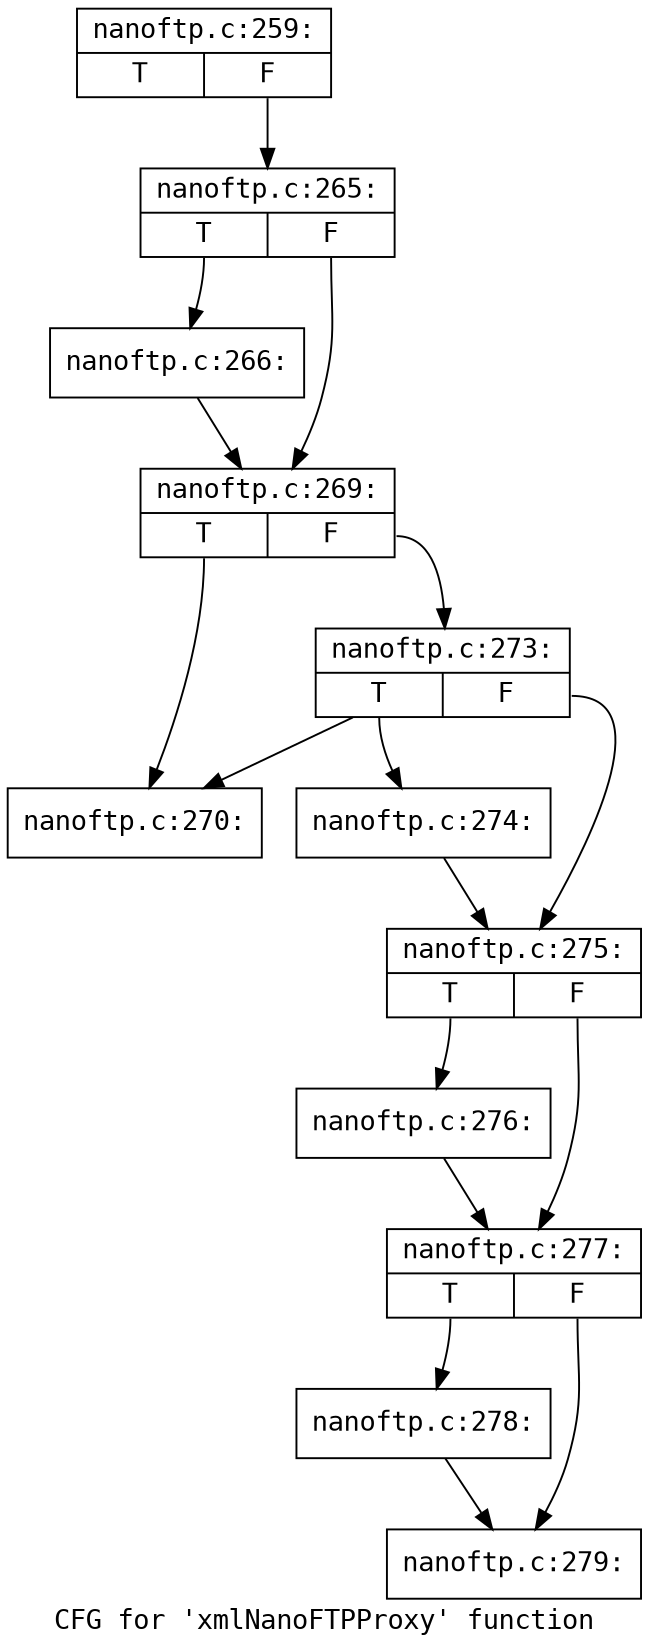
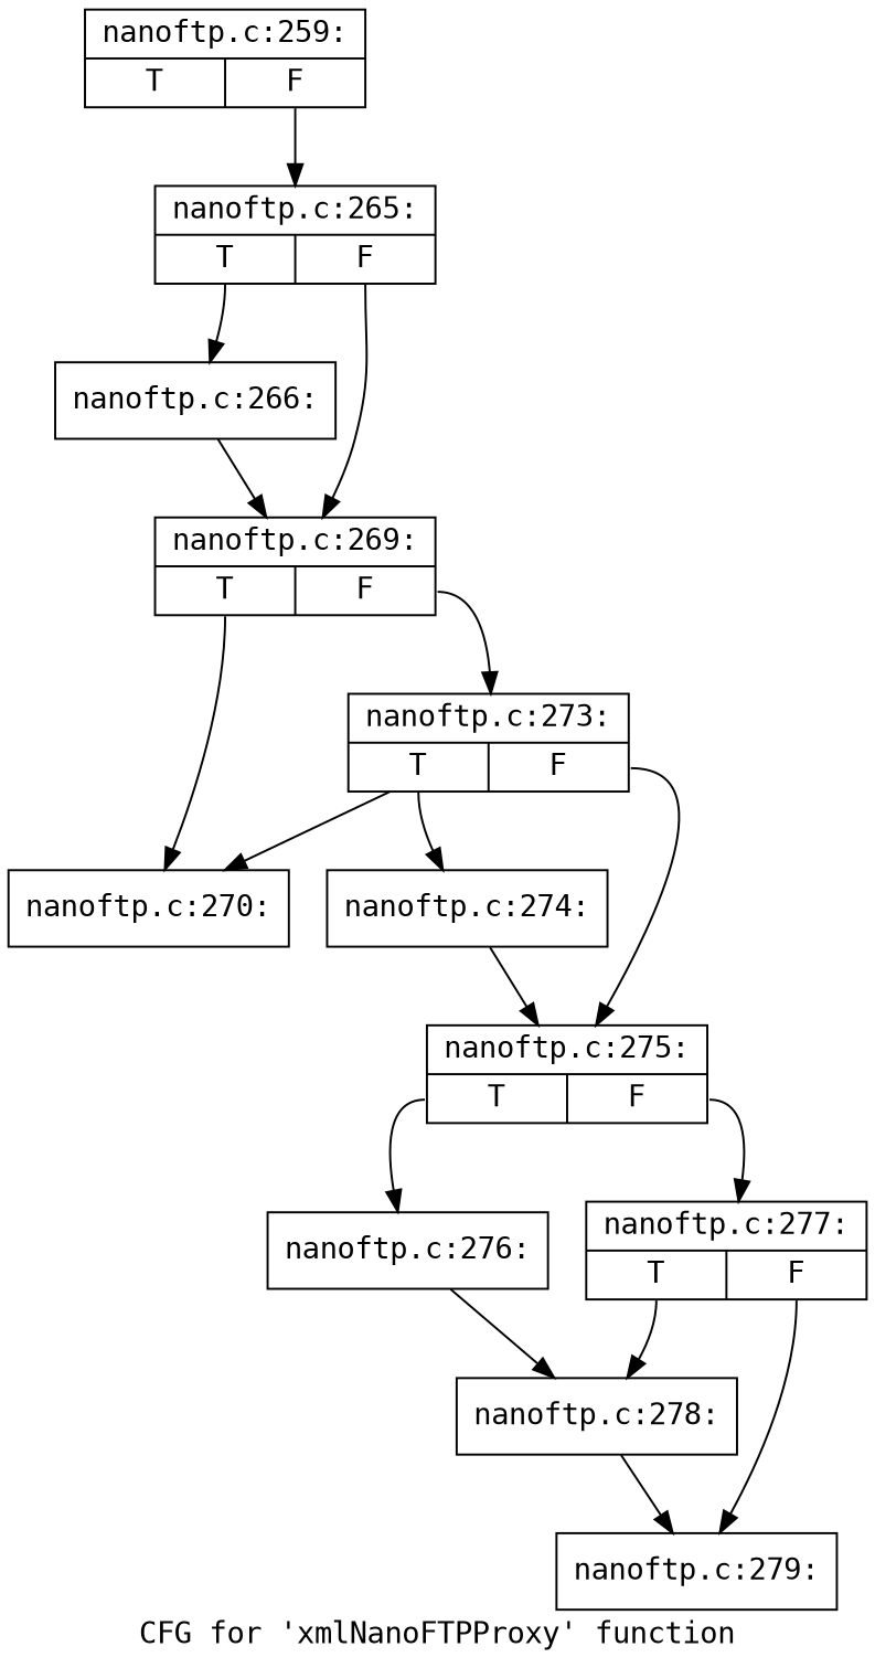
  digraph {
    fontname="DejaVu Sans Mono"
    label="CFG for 'xmlNanoFTPProxy' function"
    node [fontname="DejaVu Sans Mono" shape=record]
    edge [fontname="DejaVu Sans Mono" tailport=s1]
    n1 [label="{nanoftp.c:259:|{<s0>T|<s1>F}}"]
    n2 [label="{nanoftp.c:265:|{<s0>T|<s1>F}}"]
    n3 [label="{nanoftp.c:266:}"]
    n4 [label="{nanoftp.c:269:|{<s0>T|<s1>F}}"]
    n5 [label="{nanoftp.c:270:}"]
    n6 [label="{nanoftp.c:273:|{<s0>T|<s1>F}}"]
    n7 [label="{nanoftp.c:274:}"]
    n8 [label="{nanoftp.c:275:|{<s0>T|<s1>F}}"]
    n9 [label="{nanoftp.c:276:}"]
    n10 [label="{nanoftp.c:277:|{<s0>T|<s1>F}}"]
    n11 [label="{nanoftp.c:278:}"]
    n12 [label="{nanoftp.c:279:}"]
    n1 -> n2
    n2 -> n3 [tailport=s0]
    n2 -> n4
    n3 -> n4 [tailport=""]
    n4 -> n5 [tailport=s0]
    n4 -> n6
    n6 -> n5 [tailport=""]
    n6 -> n7 [tailport=s0]
    n6 -> n8
    n7 -> n8 [tailport=""]
    n8 -> n9 [tailport=s0]
    n8 -> n10
-   n9 -> n10 [tailport=""]
+   n9 -> n11 [tailport=""]
    n10 -> n11 [tailport=s0]
    n10 -> n12
    n11 -> n12 [tailport=""]
  }
